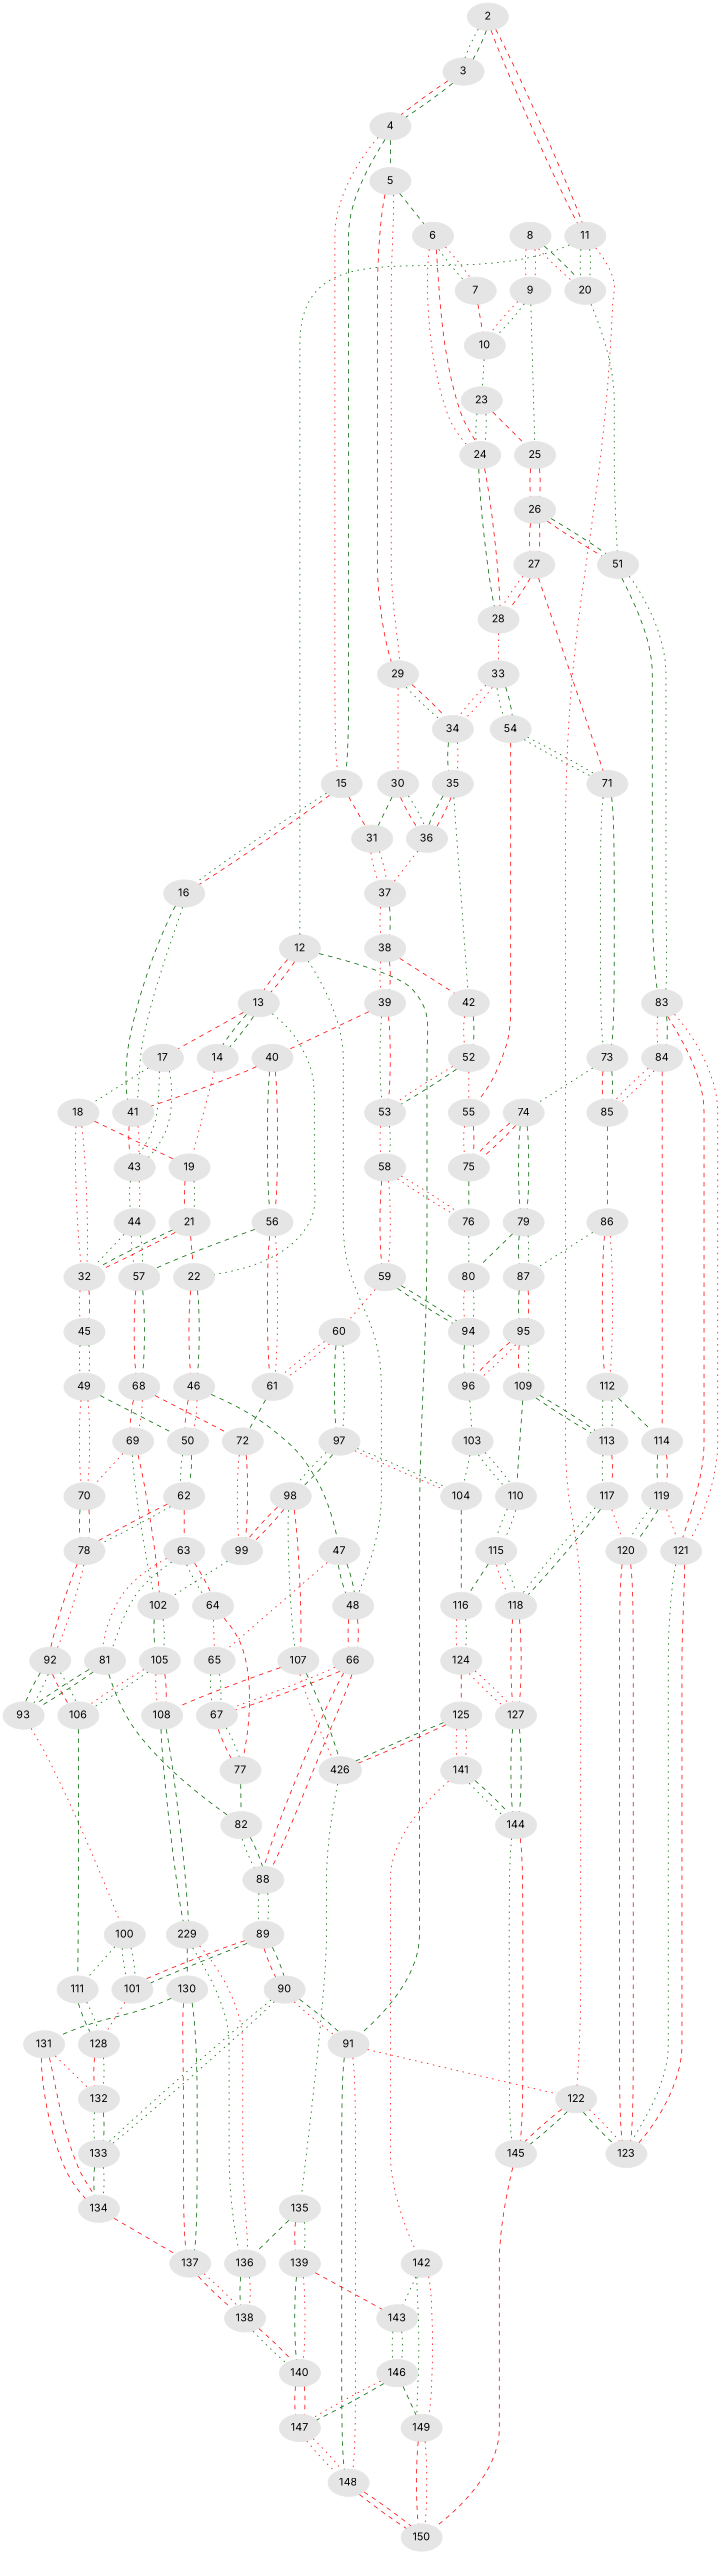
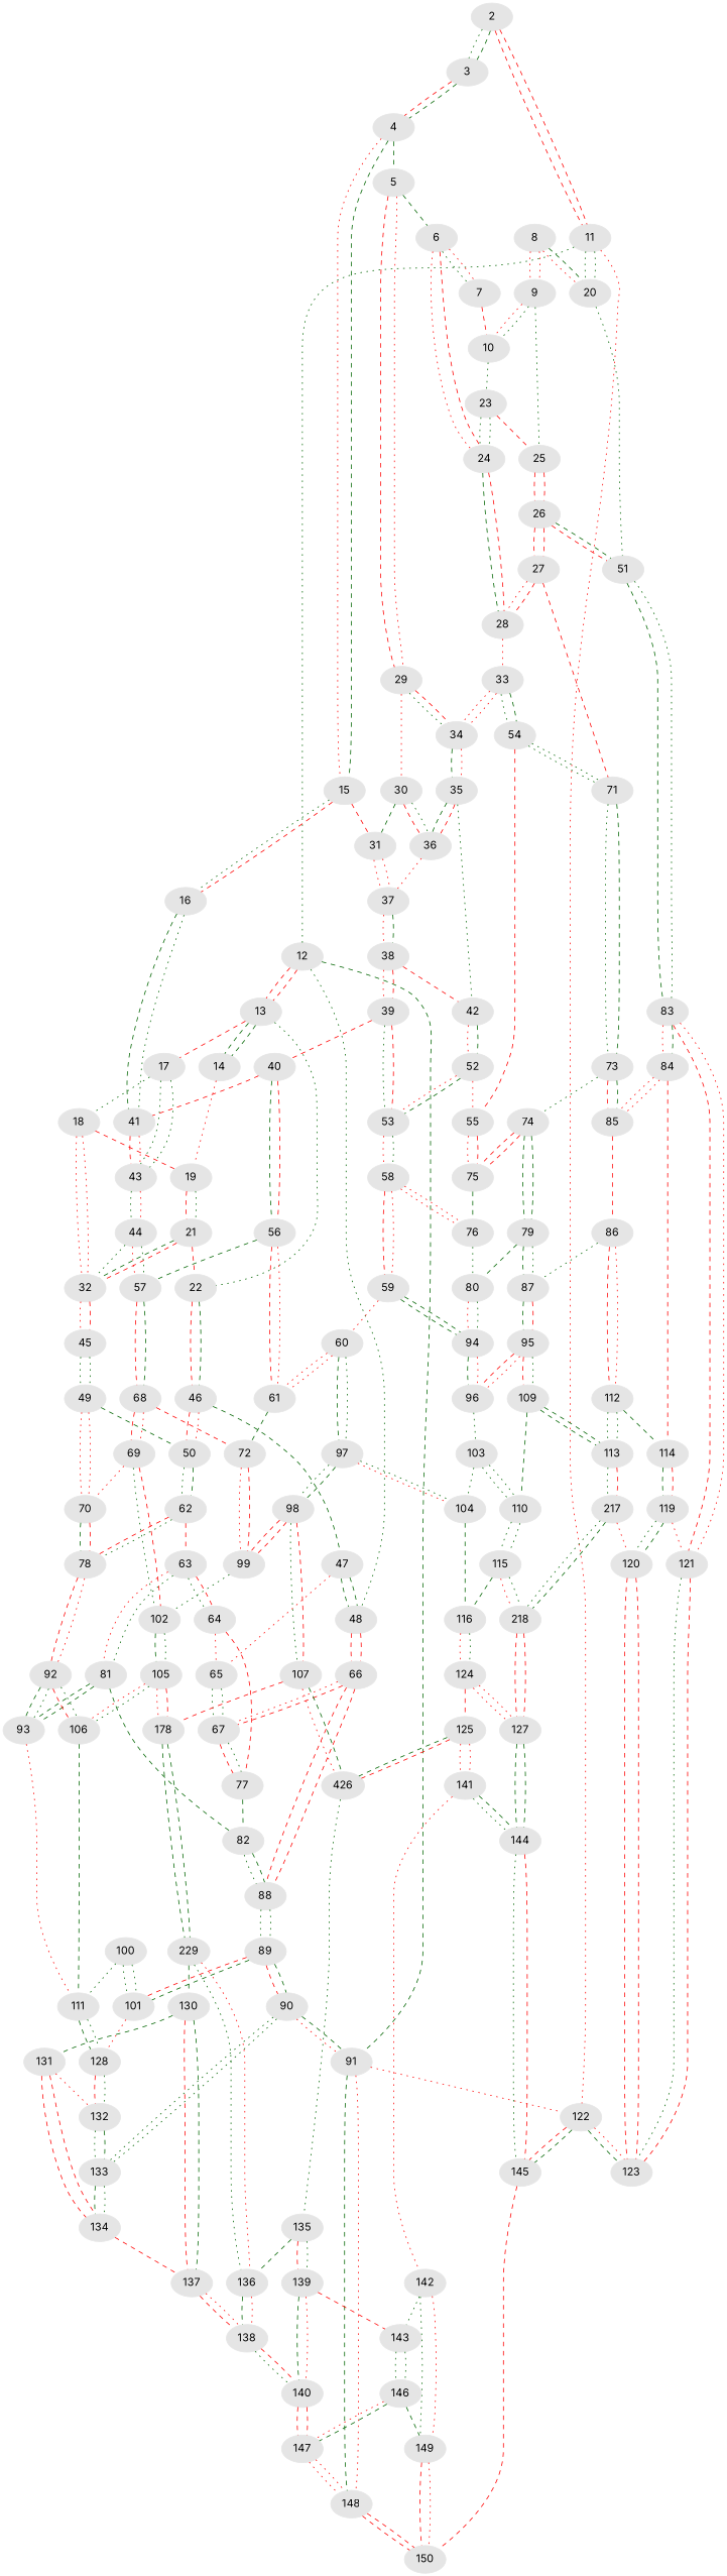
  graph {
    fontname=Inter
    node [color=gray90 fontname=Inter style=filled]
    edge [color=red fontname=Inter style=dashed]
    2
    3
    11
    8
    9
    20
    4
    12
    122
    5
    15
    6
    29
    16
    31
    7
    24
    30
    34
    10
    28
    23
    25
    51
    26
    13
    48
    91
    123
    145
    14
    22
    17
    66
    148
    19
    46
    21
    41
    37
    18
    43
    32
    44
    45
    83
    47
    50
    33
    27
    71
    73
    54
    36
    35
    38
    49
    55
    42
    52
    39
    40
    53
    56
    58
    57
    61
    68
    70
    65
    62
    67
    88
    78
    63
    84
    121
    75
    59
    76
    72
    69
    60
    94
    80
    97
    96
    98
    104
    99
    64
    81
    92
    77
    82
    93
    89
    102
    105
    74
    85
    79
    86
    87
    106
    95
    100
    114
    119
    112
    113
    109
    90
    101
    133
    128
    134
    150
    111
    103
    110
    107
    116
-   108
+   108 [label=178]
    n125 [label=426]
    132
    115
    124
    n129 [label=229]
    135
    130
    136
-   117
-   118
+   117 [label=217]
+   118 [label=218]
    120
    127
    125
    144
    141
    142
    139
    131
    137
    138
    140
    143
    147
    146
    149
    2 -- 3 [color=darkgreen style=dotted]
    2 -- 3 [color=darkgreen]
    2 -- 11
    2 -- 11
    3 -- 4
    3 -- 4 [color=darkgreen]
    11 -- 20 [color=darkgreen style=dotted]
    11 -- 20 [color=darkgreen style=dotted]
    11 -- 12 [color=darkgreen style=dotted]
    11 -- 122 [style=dotted]
    8 -- 9 [style=dotted]
    8 -- 9 [style=dotted]
    8 -- 20 [style=dotted]
    8 -- 20 [color=darkgreen]
    9 -- 10 [style=dotted]
    9 -- 10 [color=darkgreen style=dotted]
    9 -- 25 [color=darkgreen style=dotted]
    20 -- 51 [color=darkgreen style=dotted]
    4 -- 5 [color=darkgreen]
    4 -- 15 [style=dotted]
    4 -- 15 [color=darkgreen]
    12 -- 13
    12 -- 13
    12 -- 48 [color=darkgreen style=dotted]
    12 -- 91 [color=darkgreen]
    122 -- 123 [color=darkgreen]
    122 -- 123 [style=dotted]
    122 -- 145
    122 -- 145 [color=darkgreen]
    5 -- 6 [color=darkgreen]
    5 -- 29
    5 -- 29 [style=dotted]
    15 -- 16 [color=darkgreen style=dotted]
    15 -- 16
    15 -- 31
    6 -- 7 [color=darkgreen style=dotted]
    6 -- 7 [style=dotted]
    6 -- 24 [style=dotted]
    6 -- 24
    29 -- 30 [style=dotted]
    29 -- 34 [color=darkgreen style=dotted]
    29 -- 34
    16 -- 41 [color=darkgreen]
    16 -- 41 [color=darkgreen style=dotted]
    31 -- 37 [style=dotted]
    31 -- 37 [style=dotted]
    7 -- 10
    24 -- 28 [color=darkgreen]
    24 -- 28
    30 -- 31 [color=darkgreen]
    30 -- 36
    30 -- 36 [color=darkgreen style=dotted]
    34 -- 35 [color=darkgreen]
    34 -- 35 [style=dotted]
    10 -- 23 [color=darkgreen style=dotted]
    28 -- 33 [style=dotted]
    23 -- 24 [color=darkgreen style=dotted]
    23 -- 24 [color=darkgreen style=dotted]
    23 -- 25
    25 -- 26
    25 -- 26
    51 -- 83 [color=darkgreen]
    51 -- 83 [color=darkgreen style=dotted]
    26 -- 51
    26 -- 51 [color=darkgreen]
    26 -- 27
    26 -- 27
    13 -- 14 [color=darkgreen]
    13 -- 14 [color=darkgreen]
    13 -- 22 [color=darkgreen style=dotted]
    13 -- 17
    48 -- 66
    48 -- 66
    91 -- 122 [style=dotted]
    91 -- 148 [color=darkgreen]
    91 -- 148 [style=dotted]
    145 -- 150
    14 -- 19 [style=dotted]
    22 -- 46
    22 -- 46 [color=darkgreen]
    17 -- 18 [color=darkgreen style=dotted]
    17 -- 43 [color=darkgreen style=dotted]
    17 -- 43 [color=darkgreen style=dotted]
    66 -- 67 [style=dotted]
    66 -- 67
    66 -- 88
    66 -- 88
    148 -- 150
    148 -- 150
    19 -- 21
    19 -- 21 [color=darkgreen style=dotted]
    46 -- 47 [color=darkgreen]
    46 -- 50
    46 -- 50 [style=dotted]
    21 -- 22
    21 -- 32 [color=darkgreen]
    21 -- 32
    41 -- 43
    41 -- 43 [style=dotted]
    37 -- 38 [style=dotted]
    37 -- 38 [color=darkgreen]
    18 -- 19
    18 -- 32 [style=dotted]
    18 -- 32 [style=dotted]
    43 -- 44 [color=darkgreen style=dotted]
    43 -- 44 [style=dotted]
    32 -- 45 [style=dotted]
    32 -- 45
    44 -- 32 [color=darkgreen style=dotted]
    44 -- 57 [style=dotted]
    44 -- 57 [color=darkgreen style=dotted]
    45 -- 49 [color=darkgreen style=dotted]
    45 -- 49 [color=darkgreen style=dotted]
    83 -- 84 [style=dotted]
    83 -- 84 [color=darkgreen]
    83 -- 121
    83 -- 121 [style=dotted]
    47 -- 48 [color=darkgreen]
    47 -- 48 [color=darkgreen]
    47 -- 65 [style=dotted]
    50 -- 62 [color=darkgreen style=dotted]
    50 -- 62 [color=darkgreen]
    33 -- 34 [style=dotted]
    33 -- 34 [style=dotted]
    33 -- 54 [color=darkgreen style=dotted]
    33 -- 54 [color=darkgreen]
    27 -- 28 [style=dotted]
    27 -- 28
    27 -- 71
    71 -- 73 [color=darkgreen style=dotted]
    71 -- 73 [color=darkgreen]
    73 -- 74 [color=darkgreen style=dotted]
    73 -- 85
    73 -- 85 [color=darkgreen]
    54 -- 71 [color=darkgreen style=dotted]
    54 -- 71 [color=darkgreen style=dotted]
    54 -- 55
    36 -- 37 [style=dotted]
    35 -- 36 [color=darkgreen]
    35 -- 36
    35 -- 42 [color=darkgreen style=dotted]
    38 -- 42
    38 -- 39 [style=dotted]
    38 -- 39
    49 -- 50 [color=darkgreen]
    49 -- 70 [style=dotted]
    49 -- 70 [style=dotted]
    55 -- 75 [style=dotted]
    55 -- 75
    42 -- 52 [style=dotted]
    42 -- 52 [color=darkgreen]
    52 -- 55 [style=dotted]
    52 -- 53 [style=dotted]
    52 -- 53 [color=darkgreen]
    39 -- 40
    39 -- 53 [color=darkgreen style=dotted]
    39 -- 53
    40 -- 41
    40 -- 56 [color=darkgreen]
    40 -- 56
    53 -- 58 [style=dotted]
    53 -- 58 [color=darkgreen style=dotted]
    56 -- 57 [color=darkgreen]
    56 -- 61
    56 -- 61 [style=dotted]
    58 -- 59
    58 -- 59 [style=dotted]
    58 -- 76 [style=dotted]
    58 -- 76 [style=dotted]
    57 -- 68
    57 -- 68 [color=darkgreen]
    61 -- 72 [color=darkgreen]
    68 -- 72
    68 -- 69
    68 -- 69 [style=dotted]
    70 -- 78 [color=darkgreen]
    70 -- 78
    65 -- 67 [color=darkgreen style=dotted]
    65 -- 67 [color=darkgreen style=dotted]
    62 -- 78
    62 -- 78 [color=darkgreen style=dotted]
    62 -- 63
    67 -- 77
    67 -- 77 [color=darkgreen style=dotted]
    88 -- 89 [color=darkgreen style=dotted]
    88 -- 89 [color=darkgreen style=dotted]
    78 -- 92
    78 -- 92 [style=dotted]
    63 -- 64 [color=darkgreen style=dotted]
    63 -- 64
    63 -- 81 [style=dotted]
    63 -- 81 [color=darkgreen style=dotted]
    84 -- 85 [style=dotted]
    84 -- 85 [style=dotted]
    84 -- 114
    121 -- 123 [color=darkgreen style=dotted]
    121 -- 123
    75 -- 76 [color=darkgreen]
    59 -- 60 [style=dotted]
    59 -- 94 [color=darkgreen]
    59 -- 94 [color=darkgreen]
    76 -- 80 [color=darkgreen style=dotted]
    72 -- 99 [style=dotted]
    72 -- 99
    69 -- 70 [style=dotted]
    69 -- 102 [color=darkgreen style=dotted]
    69 -- 102
    60 -- 61 [style=dotted]
    60 -- 61 [style=dotted]
    60 -- 97 [color=darkgreen]
    60 -- 97 [color=darkgreen style=dotted]
    94 -- 96 [color=darkgreen]
    94 -- 96 [style=dotted]
    80 -- 94 [style=dotted]
    80 -- 94 [color=darkgreen style=dotted]
    97 -- 98 [color=darkgreen style=dotted]
    97 -- 98 [color=darkgreen]
    97 -- 104 [style=dotted]
    97 -- 104 [color=darkgreen style=dotted]
    96 -- 103 [color=darkgreen style=dotted]
    98 -- 99
    98 -- 99
    98 -- 107 [color=darkgreen style=dotted]
    98 -- 107
    104 -- 116 [color=darkgreen]
    99 -- 102 [color=darkgreen style=dotted]
    64 -- 65 [style=dotted]
    64 -- 77
    81 -- 82 [color=darkgreen]
    81 -- 93 [color=darkgreen]
    81 -- 93 [color=darkgreen]
    92 -- 93 [color=darkgreen]
    92 -- 93 [color=darkgreen style=dotted]
    92 -- 106
    92 -- 106 [color=darkgreen style=dotted]
    77 -- 82 [color=darkgreen]
    82 -- 88 [color=darkgreen style=dotted]
    82 -- 88 [color=darkgreen]
-   93 -- 100 [style=dotted]
+   93 -- 111 [style=dotted]
    89 -- 90
    89 -- 90 [color=darkgreen]
    89 -- 101
    89 -- 101 [color=darkgreen]
    102 -- 105 [color=darkgreen]
    102 -- 105 [color=darkgreen style=dotted]
    105 -- 106 [style=dotted]
    105 -- 106 [color=darkgreen style=dotted]
    105 -- 108 [style=dotted]
    105 -- 108
    74 -- 75
    74 -- 75
    74 -- 79 [color=darkgreen]
    74 -- 79 [color=darkgreen]
    85 -- 86
    79 -- 80 [color=darkgreen]
    79 -- 87 [color=darkgreen]
    79 -- 87 [color=darkgreen style=dotted]
    86 -- 87 [color=darkgreen style=dotted]
    86 -- 112
    86 -- 112 [style=dotted]
    87 -- 95 [color=darkgreen]
    87 -- 95
    106 -- 111 [color=darkgreen]
    95 -- 96
    95 -- 96 [style=dotted]
    95 -- 109
    95 -- 109 [color=darkgreen style=dotted]
    100 -- 101 [color=darkgreen style=dotted]
    100 -- 101 [color=darkgreen style=dotted]
    100 -- 111 [color=darkgreen style=dotted]
    114 -- 119 [color=darkgreen]
    114 -- 119
    119 -- 121 [style=dotted]
    119 -- 120 [color=darkgreen style=dotted]
    119 -- 120 [color=darkgreen]
    112 -- 114 [color=darkgreen]
    112 -- 113 [color=darkgreen style=dotted]
    112 -- 113 [color=darkgreen style=dotted]
    113 -- 117 [color=darkgreen style=dotted]
    113 -- 117
    109 -- 113 [color=darkgreen]
    109 -- 113 [color=darkgreen]
    109 -- 110 [color=darkgreen]
    90 -- 91 [style=dotted]
    90 -- 91 [color=darkgreen]
    90 -- 133 [color=darkgreen style=dotted]
    90 -- 133 [color=darkgreen style=dotted]
    101 -- 128 [style=dotted]
    133 -- 134 [color=darkgreen]
    133 -- 134 [color=darkgreen style=dotted]
    128 -- 132
    128 -- 132 [color=darkgreen style=dotted]
    134 -- 137
    111 -- 128 [color=darkgreen]
    111 -- 128 [color=darkgreen style=dotted]
    103 -- 104 [color=darkgreen style=dotted]
    103 -- 110 [color=darkgreen style=dotted]
    103 -- 110 [color=darkgreen style=dotted]
    110 -- 115 [color=darkgreen style=dotted]
    110 -- 115 [color=darkgreen style=dotted]
    107 -- 108
    107 -- n125 [style=dotted]
    107 -- n125 [color=darkgreen]
    116 -- 124 [style=dotted]
    116 -- 124 [color=darkgreen style=dotted]
    108 -- n129 [color=darkgreen]
    108 -- n129 [color=darkgreen]
    n125 -- 135 [color=darkgreen style=dotted]
    132 -- 133 [color=darkgreen style=dotted]
    132 -- 133 [color=darkgreen]
    115 -- 116 [color=darkgreen]
    115 -- 118 [style=dotted]
    115 -- 118 [color=darkgreen style=dotted]
    124 -- 127 [style=dotted]
    124 -- 127 [style=dotted]
    124 -- 125
    n129 -- 130 [color=darkgreen]
    n129 -- 136 [color=darkgreen style=dotted]
    n129 -- 136 [style=dotted]
    135 -- 136 [color=darkgreen]
    135 -- 139
    135 -- 139 [color=darkgreen style=dotted]
    130 -- 131 [color=darkgreen]
    130 -- 137
    130 -- 137 [color=darkgreen]
    136 -- 138 [color=darkgreen]
    136 -- 138 [style=dotted]
    117 -- 118 [color=darkgreen style=dotted]
    117 -- 118 [color=darkgreen]
    117 -- 120 [style=dotted]
    118 -- 127
    118 -- 127
    120 -- 123
    120 -- 123
    127 -- 144 [color=darkgreen]
    127 -- 144 [color=darkgreen]
    125 -- n125 [color=darkgreen]
    125 -- n125
    125 -- 141 [style=dotted]
    125 -- 141 [style=dotted]
    144 -- 145 [color=darkgreen style=dotted]
    144 -- 145
    141 -- 144 [color=darkgreen style=dotted]
    141 -- 144 [color=darkgreen]
    141 -- 142 [style=dotted]
    142 -- 143 [color=darkgreen style=dotted]
    142 -- 149 [color=darkgreen style=dotted]
    142 -- 149 [style=dotted]
    139 -- 140 [color=darkgreen]
    139 -- 140 [style=dotted]
    139 -- 143
    131 -- 134
    131 -- 134
    131 -- 132 [style=dotted]
    137 -- 138
    137 -- 138 [style=dotted]
    138 -- 140 [color=darkgreen style=dotted]
    138 -- 140
    140 -- 147
    140 -- 147
    143 -- 146 [color=darkgreen style=dotted]
    143 -- 146 [color=darkgreen style=dotted]
    147 -- 148 [style=dotted]
    147 -- 148 [style=dotted]
    146 -- 147 [style=dotted]
    146 -- 147 [color=darkgreen]
    146 -- 149 [color=darkgreen]
    149 -- 150
    149 -- 150 [style=dotted]
  }
